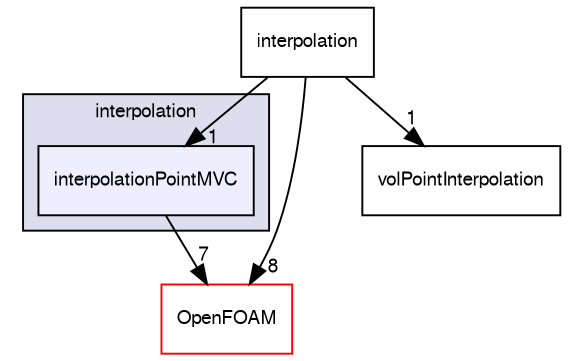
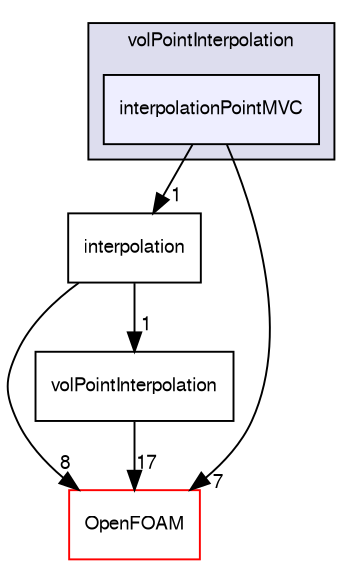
  digraph {
    compound=true
    node [fontname=FreeSans fontsize=10 shape=box]
    edge [headlabel=1 labeldistance=1.5 labelfontname=FreeSans labelfontsize=10]
    n1 [fillcolor="#eeeeff" label=interpolationPointMVC pencolor=black style=filled]
    n2 [label=interpolation]
    n3 [color=red label=OpenFOAM]
    n4 [label=volPointInterpolation]
    subgraph cluster_1 {
      bgcolor="#ddddee"
      fontname=FreeSans
      fontsize=10
-     label=interpolation
+     label=volPointInterpolation
      pencolor=black
      n1
    }
-   n2 -> n1
+   n1 -> n2
    n1 -> n3 [headlabel=7]
    n2 -> n3 [headlabel=8]
    n2 -> n4
+   n4 -> n3 [headlabel=17]
  }
